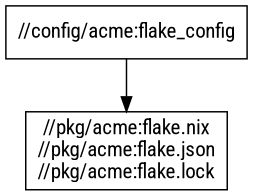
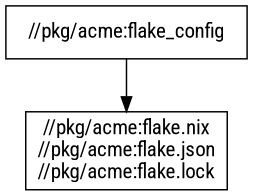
  digraph {
    fontname="Roboto Condensed"
    node [shape=box fontname="Roboto Condensed"]
-   "//pkg/acme:flake_config" [label="//config/acme:flake_config"]
+   "//pkg/acme:flake_config"
    "//pkg/acme:flake.nix\n//pkg/acme:flake.json\n//pkg/acme:flake.lock"
    "//pkg/acme:flake_config" -> "//pkg/acme:flake.nix\n//pkg/acme:flake.json\n//pkg/acme:flake.lock" [fontname="Roboto Condensed"]
  }
